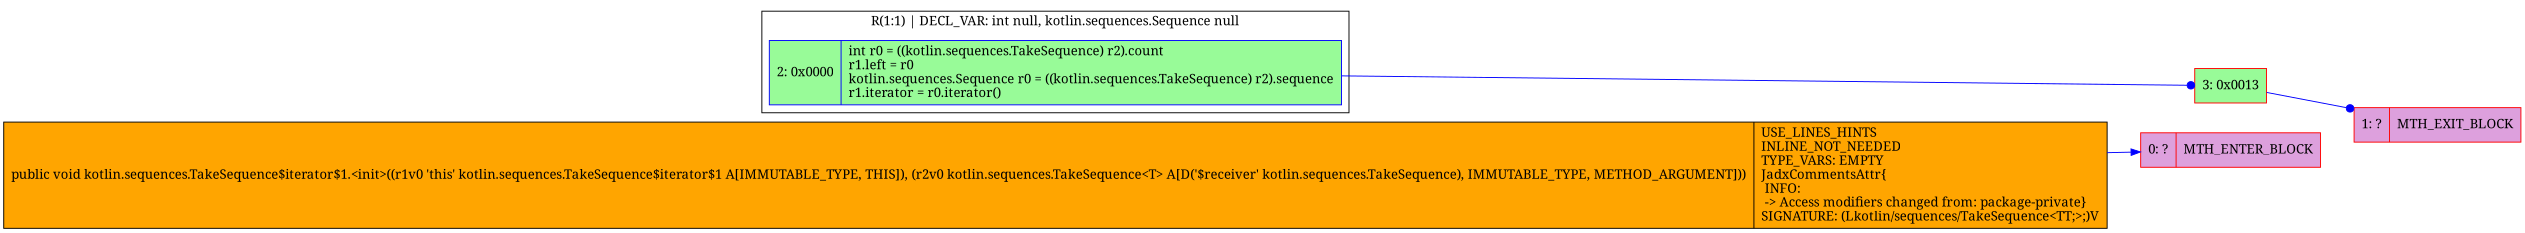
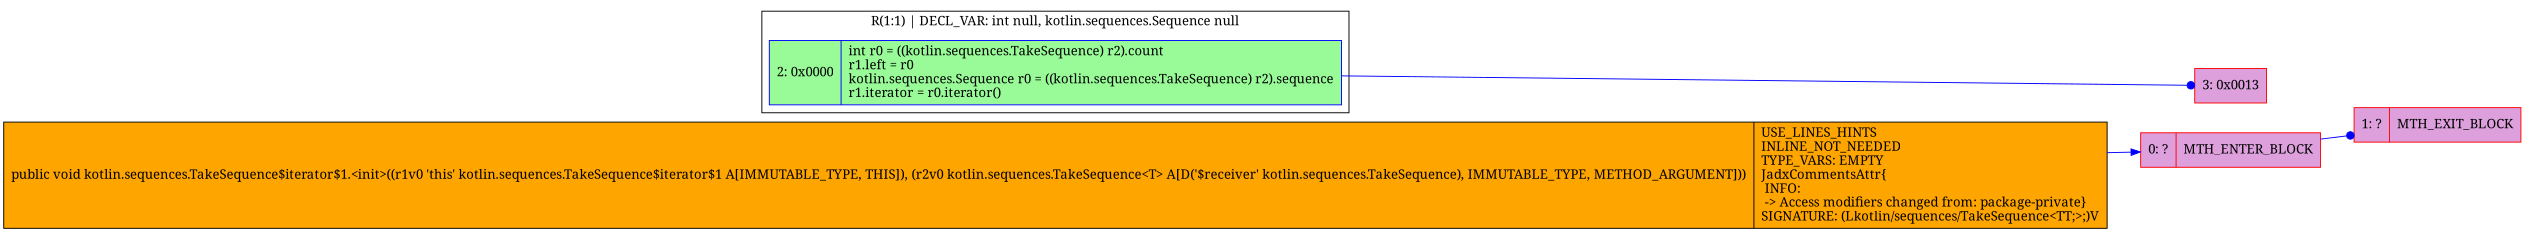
  digraph {
    fontname="Noto Serif"
    rankdir=LR
    node [color=red fillcolor=palegreen fontname="Noto Serif" shape=record style=filled]
    edge [arrowhead=dot color=blue fontname="Noto Serif"]
    n1 [color=blue label="{2\:\ 0x0000|int r0 = ((kotlin.sequences.TakeSequence) r2).count\lr1.left = r0\lkotlin.sequences.Sequence r0 = ((kotlin.sequences.TakeSequence) r2).sequence\lr1.iterator = r0.iterator()\l}"]
-   n2 [label="{3\:\ 0x0013}"]
+   n2 [fillcolor=plum label="{3\:\ 0x0013}"]
    n3 [fillcolor=plum label="{1\:\ ?|MTH_EXIT_BLOCK\l}"]
    n4 [fillcolor=plum label="{0\:\ ?|MTH_ENTER_BLOCK\l}"]
    n5 [fillcolor=orange label="{public void kotlin.sequences.TakeSequence$iterator$1.\<init\>((r1v0 'this' kotlin.sequences.TakeSequence$iterator$1 A[IMMUTABLE_TYPE, THIS]), (r2v0 kotlin.sequences.TakeSequence\<T\> A[D('$receiver' kotlin.sequences.TakeSequence), IMMUTABLE_TYPE, METHOD_ARGUMENT]))  | USE_LINES_HINTS\lINLINE_NOT_NEEDED\lTYPE_VARS: EMPTY\lJadxCommentsAttr\{\l INFO: \l \-\> Access modifiers changed from: package\-private\}\lSIGNATURE: (Lkotlin\/sequences\/TakeSequence\<TT;\>;)V\l}" color=""]
    subgraph cluster_1 {
      label="R(1:1) | DECL_VAR: int null, kotlin.sequences.Sequence null\l"
      n1
    }
    n1 -> n2
-   n2 -> n3
+   n4 -> n3
    n5 -> n4 [arrowhead=normal]
  }
